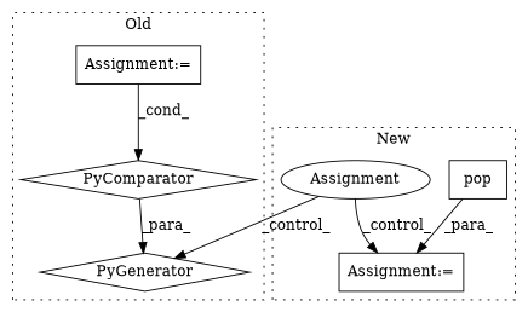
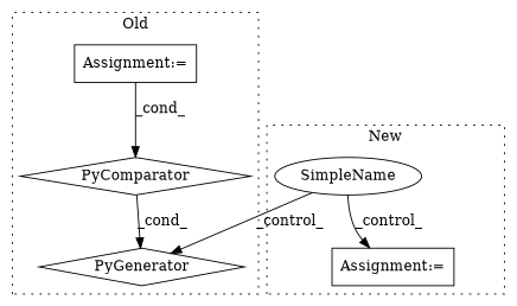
  digraph {
    node [a=7 l=49 s=878 shape=box]
    n1 [a=107 l=164 label=PyGenerator s=778 shape=diamond]
    n2 [a=113 label=PyComparator shape=diamond]
    n3 [label="Assignment:="]
-   n4 [a=32 l="4,1" label=pop s="714,728"]
    n5 [l=1 label="Assignment:=" s=706]
-   n6 [a=42 label=Assignment shape=ellipse l="" s=""]
+   n6 [a=42 label=SimpleName shape=ellipse l="" s=""]
    subgraph cluster_1 {
      label=Old
      style=dotted
      n1
      n2
      n3
    }
    subgraph cluster_2 {
      label=New
      style=dotted
-     n4
      n5
      n6
    }
-   n2 -> n1 [label=_para_]
+   n2 -> n1 [label=_cond_]
    n3 -> n2 [label=_cond_]
-   n4 -> n5 [label=_para_]
    n6 -> n1 [label=_control_]
    n6 -> n5 [label=_control_]
  }
